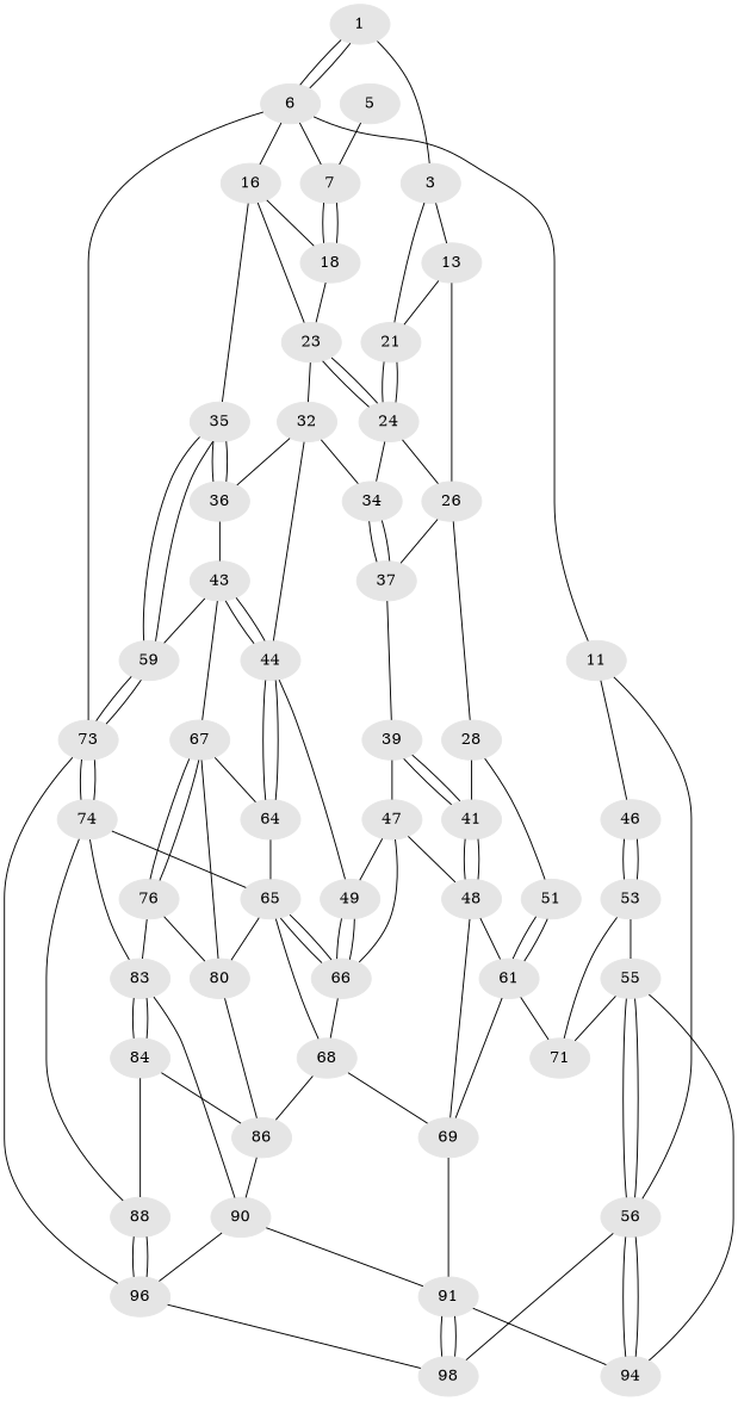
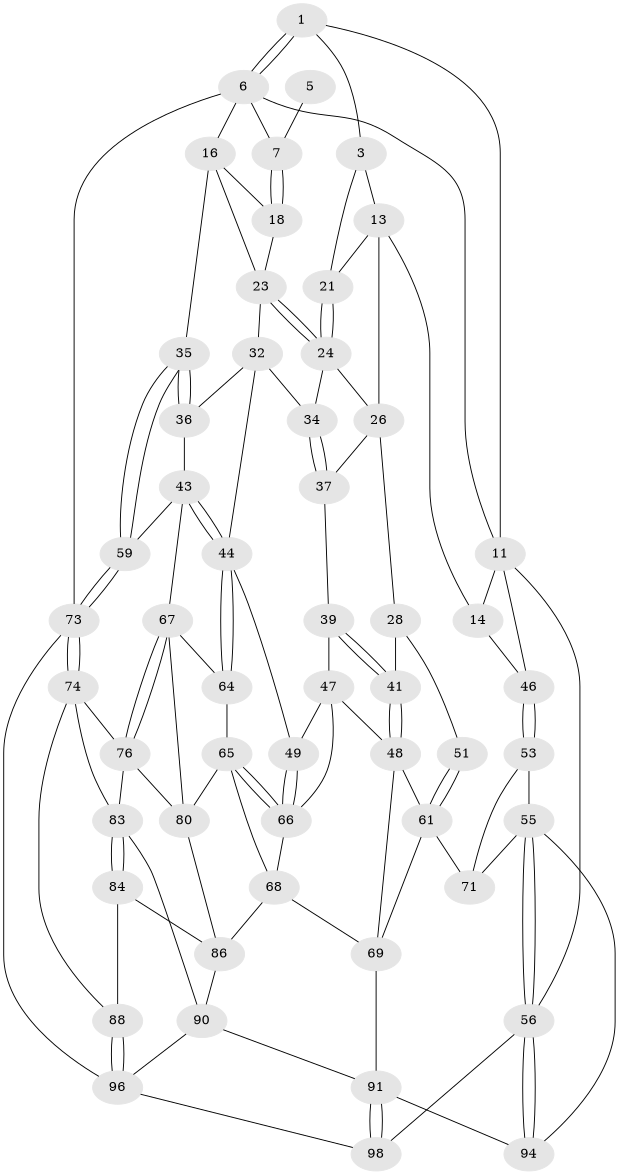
  graph {
    node [color=gray90 style=filled]
    1 [super="+2"]
    3 [super="+12"]
    6 [super="+10"]
    11 [super="+15"]
    13 [super="+25"]
    21 [super="+22"]
    7 [super="+8"]
    16 [super="+17"]
    73 [super="+87"]
+   14 [super="+29"]
    46
    56 [super="+57"]
    26 [super="+27"]
    24 [super="+31"]
    5 [super="+9"]
    18 [super="+19"]
    23 [super="+30"]
    35
    74 [super="+75"]
    96 [super="+97"]
    53 [super="+54"]
    94
    98
    28 [super="+42"]
    37 [super="+38"]
    41
    51
    32 [super="+33"]
    36
    59
    34
    44 [super="+45"]
    39 [super="+40"]
    48 [super="+60"]
    61 [super="+70"]
    43 [super="+58"]
    49
    64
    n39 [label=67 super="+63"]
    47 [super="+50"]
    66 [super="+67"]
    69 [super="+79"]
    76 [super="+82"]
    80 [super="+81"]
    65 [super="+77"]
    71 [super="+72"]
    55 [super="+93"]
    68 [super="+78"]
    91 [super="+92"]
    83
    86 [super="+89"]
    90 [super="+95"]
    88
    84 [super="+85"]
    1 -- 3
    1 -- 6
    1 -- 6
+   1 -- 11
    3 -- 13
    3 -- 21
    6 -- 11
    6 -- 7
    6 -- 16
    6 -- 73
+   11 -- 14
    11 -- 46
    11 -- 56
    13 -- 21
+   13 -- 14
    13 -- 26
    21 -- 24
    21 -- 24
    7 -- 18 [weight=2]
    7 -- 18
    16 -- 18
    16 -- 23
    16 -- 35
    73 -- 74
    73 -- 74
    73 -- 96
+   14 -- 46
    46 -- 53
    46 -- 53
    56 -- 94
    56 -- 94
    56 -- 98
    26 -- 28
    26 -- 37
    24 -- 26
    24 -- 34
    5 -- 7
    18 -- 23
    23 -- 24
    23 -- 24
    23 -- 32
    35 -- 36
    35 -- 36
    35 -- 59
    35 -- 59
-   74 -- 65
+   74 -- 76
    74 -- 83
    74 -- 88
    96 -- 98
    53 -- 71
    53 -- 55
    28 -- 41
    28 -- 51
    37 -- 39
    41 -- 48
    41 -- 48
    51 -- 61
    51 -- 61
    32 -- 36
    32 -- 34
    32 -- 44
    36 -- 43
    59 -- 73
    59 -- 73
    34 -- 37
    34 -- 37
    44 -- 49
    44 -- 64
    44 -- 64
    39 -- 41
    39 -- 41
    39 -- 47
    48 -- 61
    48 -- 69
    61 -- 69
    61 -- 71
    43 -- 59
    43 -- 44
    43 -- 44
    43 -- n39
    49 -- 66
    49 -- 66
    64 -- 65
    n39 -- 64
    n39 -- 76
    n39 -- 76
    n39 -- 80
    47 -- 48
    47 -- 49
    47 -- 66
    66 -- 68
    69 -- 91
    76 -- 80
    76 -- 83
    80 -- 86
    65 -- 66
    65 -- 66
    65 -- 80
    65 -- 68
    55 -- 56
    55 -- 56
    55 -- 94
    55 -- 71
    68 -- 69
    68 -- 86
    91 -- 94
    91 -- 98
    91 -- 98
    83 -- 90
    83 -- 84
    83 -- 84
    86 -- 90
    90 -- 96
    90 -- 91
    88 -- 96
    88 -- 96
    84 -- 86
    84 -- 88
  }
